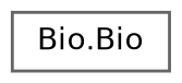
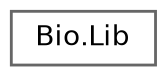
  digraph {
    rankdir=LR
-   n1 [color=grey40 fillcolor=white fontname=Helvetica fontsize=10 height=0.2 label="Bio.Bio" shape=box style=filled width=0.4]
+   n1 [color=grey40 fillcolor=white fontname=Helvetica fontsize=10 height=0.2 label="Bio.Lib" shape=box style=filled width=0.4]
  }
